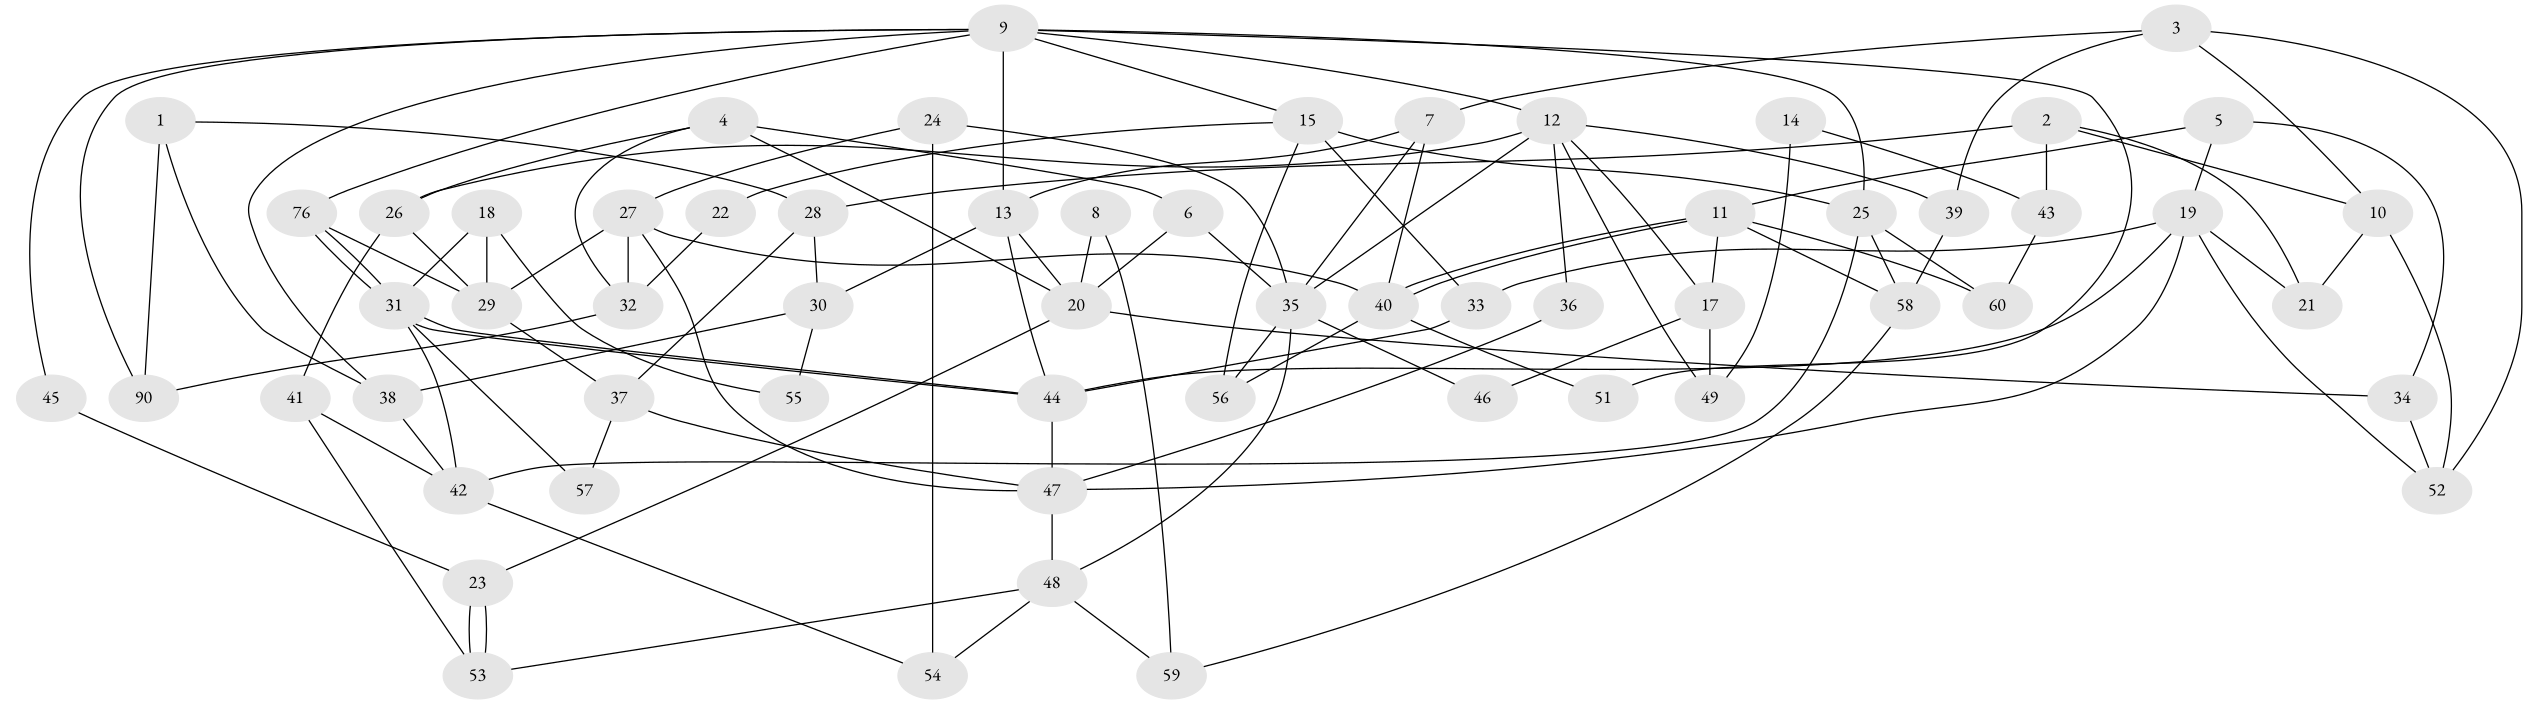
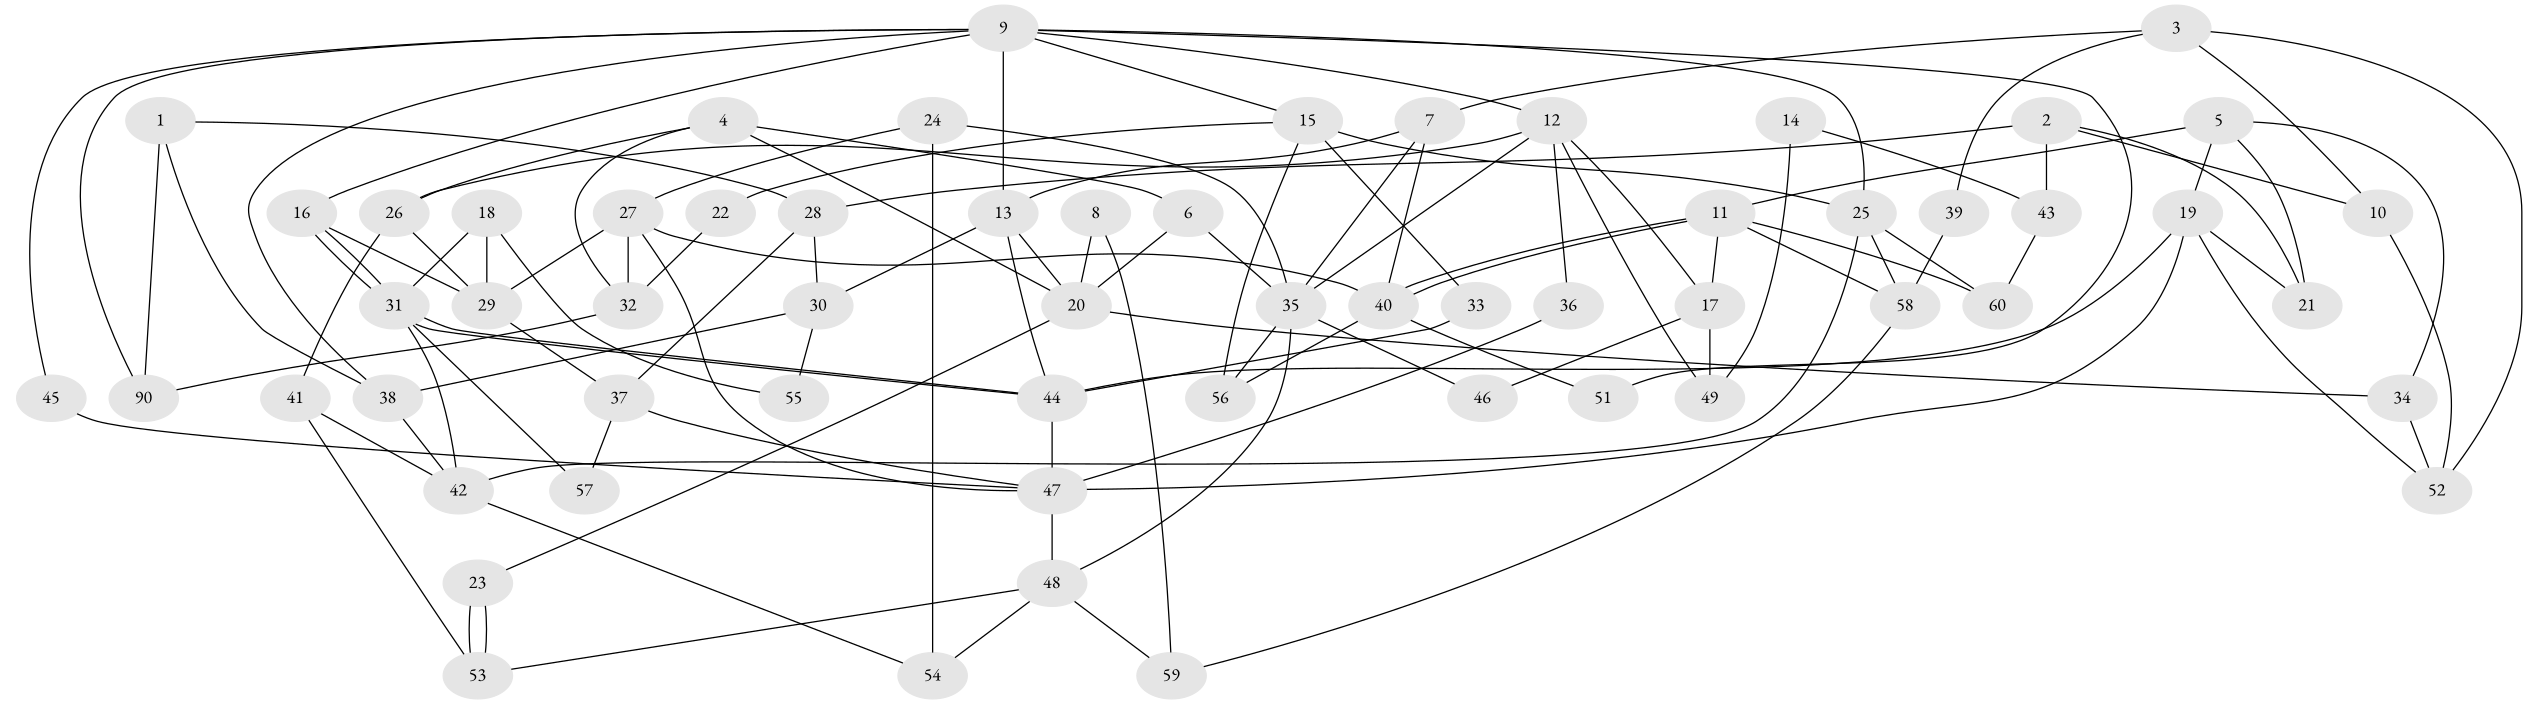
  graph {
    fontname="EB Garamond"
    node [color=gray90 fontname="EB Garamond" style=filled]
    edge [fontname="EB Garamond"]
    1
    28
    38
    n4 [label=90]
    30
    37
    42
    2
    10
    21
    43
    52
    60
    3
    7
    39
    35
    13
    40
    58
    4
    6
    20
    26
    32
    34
    23
    29
    41
    5
    11
    19
    17
    44
    33
    47
    56
    46
    48
    51
    8
    59
    9
    12
    15
-   16 [label=76]
+   16
    25
    45
    36
    49
    22
    31
    55
    14
    57
    18
    53
    24
    27
    54
    1 -- 28
    1 -- 38
    1 -- n4
    28 -- 30
    28 -- 37
    38 -- 42
    30 -- 38
    30 -- 55
    37 -- 47
    37 -- 57
    42 -- 54
    2 -- 28
    2 -- 10
    2 -- 21
    2 -- 43
-   10 -- 21
+   5 -- 21
    10 -- 52
    43 -- 60
    3 -- 10
    3 -- 52
    3 -- 7
    3 -- 39
    7 -- 35
    7 -- 13
    7 -- 40
    39 -- 58
    35 -- 56
    35 -- 46
    35 -- 48
    13 -- 30
    13 -- 20
    13 -- 44
    40 -- 56
    40 -- 51
    58 -- 59
    4 -- 6
    4 -- 20
    4 -- 26
    4 -- 32
    6 -- 35
    6 -- 20
    20 -- 34
    20 -- 23
    26 -- 29
    26 -- 41
    32 -- n4
    34 -- 52
    23 -- 53
    23 -- 53
    29 -- 37
    41 -- 42
    41 -- 53
    5 -- 34
    5 -- 11
    5 -- 19
    11 -- 60
    11 -- 40
    11 -- 40
    11 -- 58
    11 -- 17
    19 -- 21
    19 -- 52
    19 -- 44
-   19 -- 33
    19 -- 47
    17 -- 46
    17 -- 49
    44 -- 47
    33 -- 44
    47 -- 48
    48 -- 59
    48 -- 53
    48 -- 54
    8 -- 20
    8 -- 59
    9 -- 38
    9 -- n4
    9 -- 13
    9 -- 51
    9 -- 12
    9 -- 15
    9 -- 16
    9 -- 25
    9 -- 45
-   12 -- 39
    12 -- 35
    12 -- 26
    12 -- 17
    12 -- 36
    12 -- 49
    15 -- 33
    15 -- 56
    15 -- 25
    15 -- 22
    16 -- 29
    16 -- 31
    16 -- 31
    25 -- 42
    25 -- 60
    25 -- 58
-   45 -- 23
+   45 -- 47
    36 -- 47
    22 -- 32
    31 -- 42
    31 -- 44
    31 -- 44
    31 -- 57
    14 -- 43
    14 -- 49
    18 -- 29
    18 -- 31
    18 -- 55
    24 -- 35
    24 -- 27
    24 -- 54
    27 -- 40
    27 -- 32
    27 -- 29
    27 -- 47
  }
